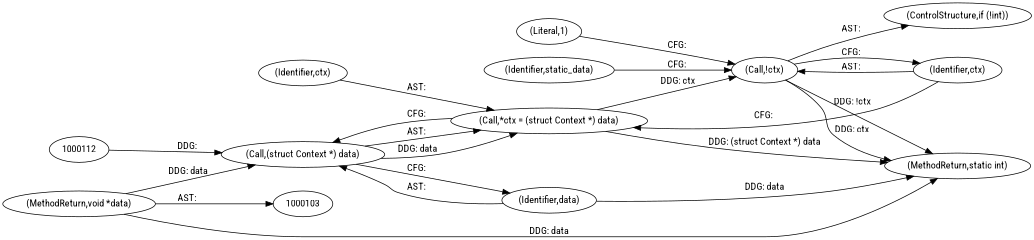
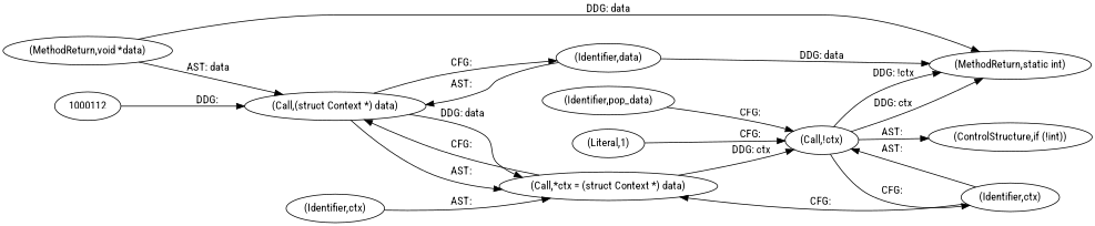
  digraph {
    fontname="Roboto Condensed"
    rankdir=LR
    node [fontname="Roboto Condensed"]
    edge [fontname="Roboto Condensed"]
    n1 [label="(Call,(struct Context *) data)"]
    n2 [label="(Call,*ctx = (struct Context *) data)"]
    n3 [label="(Identifier,data)"]
    n4 [label="(MethodReturn,static int)"]
    n5 [label="(Call,!ctx)"]
    n6 [label="(MethodReturn,void *data)"]
-   1000103
    n8 [label="(ControlStructure,if (!int))"]
    n9 [label="(Identifier,ctx)"]
-   n10 [label="(Identifier,static_data)"]
+   n10 [label="(Identifier,pop_data)"]
    n11 [label="(Literal,1)"]
    n12 [label="(Identifier,ctx)"]
    1000112
    n1 -> n2 [label="AST: "]
    n1 -> n2 [label="DDG: data"]
    n1 -> n3 [label="CFG: "]
    n2 -> n1 [label="CFG: "]
-   n2 -> n4 [label="DDG: (struct Context *) data"]
    n2 -> n5 [label="DDG: ctx"]
    n3 -> n1 [label="AST: "]
    n3 -> n4 [label="DDG: data"]
    n5 -> n4 [label="DDG: !ctx"]
    n5 -> n4 [label="DDG: ctx"]
    n5 -> n8 [label="AST: "]
    n5 -> n9 [label="CFG: "]
-   n6 -> n1 [label="DDG: data"]
+   n6 -> n1 [label="AST: data"]
    n6 -> n4 [label="DDG: data"]
-   n6 -> 1000103 [label="AST: "]
    n9 -> n2 [label="CFG: "]
    n9 -> n5 [label="AST: "]
    n10 -> n5 [label="CFG: "]
    n11 -> n5 [label="CFG: "]
    n12 -> n2 [label="AST: "]
    1000112 -> n1 [label="DDG: "]
  }
